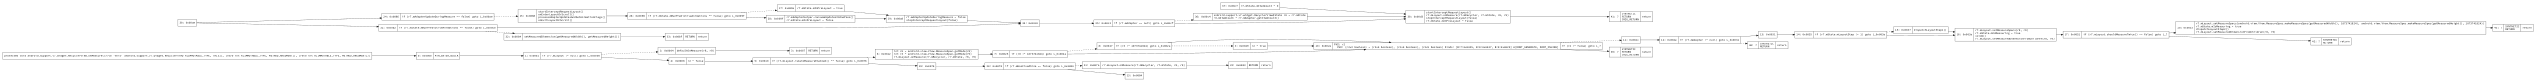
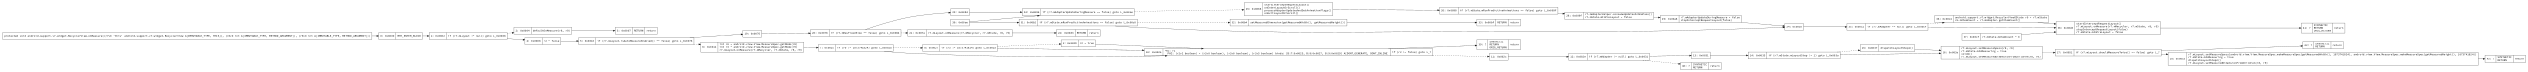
  digraph {
    fontname="Source Code Pro"
    rankdir=LR
    node [fontname="Source Code Pro" shape=record]
    edge [fontname="Source Code Pro"]
    n1 [label="{0\:\ 0x0000|MTH_ENTER_BLOCK\l}"]
    n2 [label="{1\:\ 0x0002|if (r7.mLayout != null) goto L_0x0008\l}"]
    n3 [label="{2\:\ 0x0004|defaultOnMeasure(r8, r9)\l}"]
    n4 [label="{4\:\ 0x0008|r2 = false\l}"]
    n5 [label="{3\:\ 0x0007|RETURN\l|return\l}"]
    n6 [label="{5\:\ 0x0010|if (r7.mLayout.isAutoMeasureEnabled() == false) goto L_0x0076\l}"]
    n7 [label="{6\:\ 0x0012|int r0 = android.view.View.MeasureSpec.getMode(r8)\lint r3 = android.view.View.MeasureSpec.getMode(r9)\lr7.mLayout.onMeasure(r7.mRecycler, r7.mState, r8, r9)\l}"]
    n8 [label="{19\:\ 0x0076}"]
    n9 [label="{7\:\ 0x0025|if (r0 != 1073741824) goto L_0x002a\l}"]
    n10 [label="{20\:\ 0x0078|if (r7.mHasFixedSize == false) goto L_0x0084\l}"]
    n11 [label="{8\:\ 0x0027|if (r3 != 1073741824) goto L_0x002a\l}"]
    n12 [label="{10\:\ 0x002a|PHI: r2 \l  PHI: (r2v2 boolean) = (r2v0 boolean), (r2v0 boolean), (r2v5 boolean) binds: [B:7:0x0025, B:8:0x0027, B:9:0x0029] A[DONT_GENERATE, DONT_INLINE]\l|if (r2 != false) goto L_?\l}"]
    n13 [label="{9\:\ 0x0029|r2 = true\l}"]
    n14 [label="{11\:\ 0x002c}"]
    n15 [label="{39\:\ ?|SYNTHETIC\lRETURN\lORIG_RETURN\l|return\l}"]
    n16 [label="{12\:\ 0x002e|if (r7.mAdapter != null) goto L_0x0031\l}"]
    n17 [label="{13\:\ 0x0031}"]
    n18 [label="{40\:\ ?|SYNTHETIC\lRETURN\l|return\l}"]
    n19 [label="{14\:\ 0x0035|if (r7.mState.mLayoutStep != 1) goto L_0x003a\l}"]
    n20 [label="{15\:\ 0x0037|dispatchLayoutStep1()\l}"]
    n21 [label="{16\:\ 0x003a|r7.mLayout.setMeasureSpecs(r8, r9)\lr7.mState.mIsMeasuring = true\lvoid2()\lr7.mLayout.setMeasuredDimensionFromChildren(r8, r9)\l}"]
    n22 [label="{17\:\ 0x0051|if (r7.mLayout.shouldMeasureTwice() == false) goto L_?\l}"]
    n23 [label="{18\:\ 0x0053|r7.mLayout.setMeasureSpecs(android.view.View.MeasureSpec.makeMeasureSpec(getMeasuredWidth(), 1073741824), android.view.View.MeasureSpec.makeMeasureSpec(getMeasuredHeight(), 1073741824))\lr7.mState.mIsMeasuring = true\ldispatchLayoutStep2()\lr7.mLayout.setMeasuredDimensionFromChildren(r8, r9)\l}"]
    n24 [label="{42\:\ ?|SYNTHETIC\lRETURN\l|return\l}"]
    n25 [label="{43\:\ ?|SYNTHETIC\lRETURN\l|return\l}"]
    n26 [label="{21\:\ 0x007a|r7.mLayout.onMeasure(r7.mRecycler, r7.mState, r8, r9)\l}"]
    n27 [label="{23\:\ 0x0084}"]
    n28 [label="{22\:\ 0x0083|RETURN\l|return\l}"]
    n29 [label="{24\:\ 0x0086|if (r7.mAdapterUpdateDuringMeasure == false) goto L_0x00ae\l}"]
    n30 [label="{25\:\ 0x0088|startInterceptRequestLayout()\lonEnterLayoutOrScroll()\lprocessAdapterUpdatesAndSetAnimationFlags()\lonExitLayoutOrScroll()\l}"]
    n31 [label="{26\:\ 0x0098|if (r7.mState.mRunPredictiveAnimations == false) goto L_0x009f\l}"]
    n32 [label="{30\:\ 0x00ae}"]
    n33 [label="{31\:\ 0x00b2|if (r7.mState.mRunPredictiveAnimations == false) goto L_0x00c0\l}"]
-   n34 [label="{27\:\ 0x009a|r7.mState.mInPreLayout = true\l}"]
    n35 [label="{28\:\ 0x009f|r7.mAdapterHelper.consumeUpdatesInOnePass()\lr7.mState.mInPreLayout = false\l}"]
    n36 [label="{29\:\ 0x00a8|r7.mAdapterUpdateDuringMeasure = false\lstopInterceptRequestLayout(false)\l}"]
    n37 [label="{34\:\ 0x00c0}"]
    n38 [label="{35\:\ 0x00c2|if (r7.mAdapter == null) goto L_0x00cf\l}"]
    n39 [label="{32\:\ 0x00b4|setMeasuredDimension(getMeasuredWidth(), getMeasuredHeight())\l}"]
    n40 [label="{33\:\ 0x00bf|RETURN\l|return\l}"]
    n41 [label="{36\:\ 0x00c4|android.support.v7.widget.RecyclerView$State r0 = r7.mState\lr0.mItemCount = r7.mAdapter.getItemCount()\l}"]
    n42 [label="{38\:\ 0x00d3|startInterceptRequestLayout()\lr7.mLayout.onMeasure(r7.mRecycler, r7.mState, r8, r9)\lstopInterceptRequestLayout(false)\lr7.mState.mInPreLayout = false\l}"]
    n43 [label="{37\:\ 0x00cf|r7.mState.mItemCount = 0\l}"]
    n44 [label="{41\:\ ?|SYNTHETIC\lRETURN\lORIG_RETURN\l|return\l}"]
    n45 [label="{protected void android.support.v7.widget.RecyclerView.onMeasure((r7v0 'this' android.support.v7.widget.RecyclerView A[IMMUTABLE_TYPE, THIS]), (r8v0 int A[IMMUTABLE_TYPE, METHOD_ARGUMENT]), (r9v0 int A[IMMUTABLE_TYPE, METHOD_ARGUMENT])) }"]
    n1 -> n2
    n2 -> n3 [style=dashed]
    n2 -> n4
    n3 -> n5
    n4 -> n6
    n6 -> n7 [style=dashed]
    n6 -> n8
    n7 -> n9
    n8 -> n10
    n9 -> n11 [style=dashed]
    n9 -> n12
    n10 -> n26 [style=dashed]
    n10 -> n27
    n11 -> n12
    n11 -> n13 [style=dashed]
    n12 -> n14 [style=dashed]
    n12 -> n15
    n13 -> n12
    n14 -> n16
    n16 -> n17
    n16 -> n18 [style=dashed]
    n17 -> n19
    n19 -> n20 [style=dashed]
    n19 -> n21
    n20 -> n21
    n21 -> n22
    n22 -> n23 [style=solid]
    n22 -> n24
    n23 -> n25
    n26 -> n28
+   n27 -> n29
    n29 -> n30 [style=dashed]
    n30 -> n31
-   n31 -> n34 [style=dashed]
    n31 -> n35
    n32 -> n29
    n32 -> n33
    n33 -> n37
    n33 -> n39 [style=dashed]
-   n34 -> n36
    n35 -> n36
    n36 -> n37
    n37 -> n38
    n38 -> n41 [style=dashed]
    n38 -> n42
    n39 -> n40
    n41 -> n42
    n42 -> n44
    n43 -> n42
    n45 -> n1
  }
